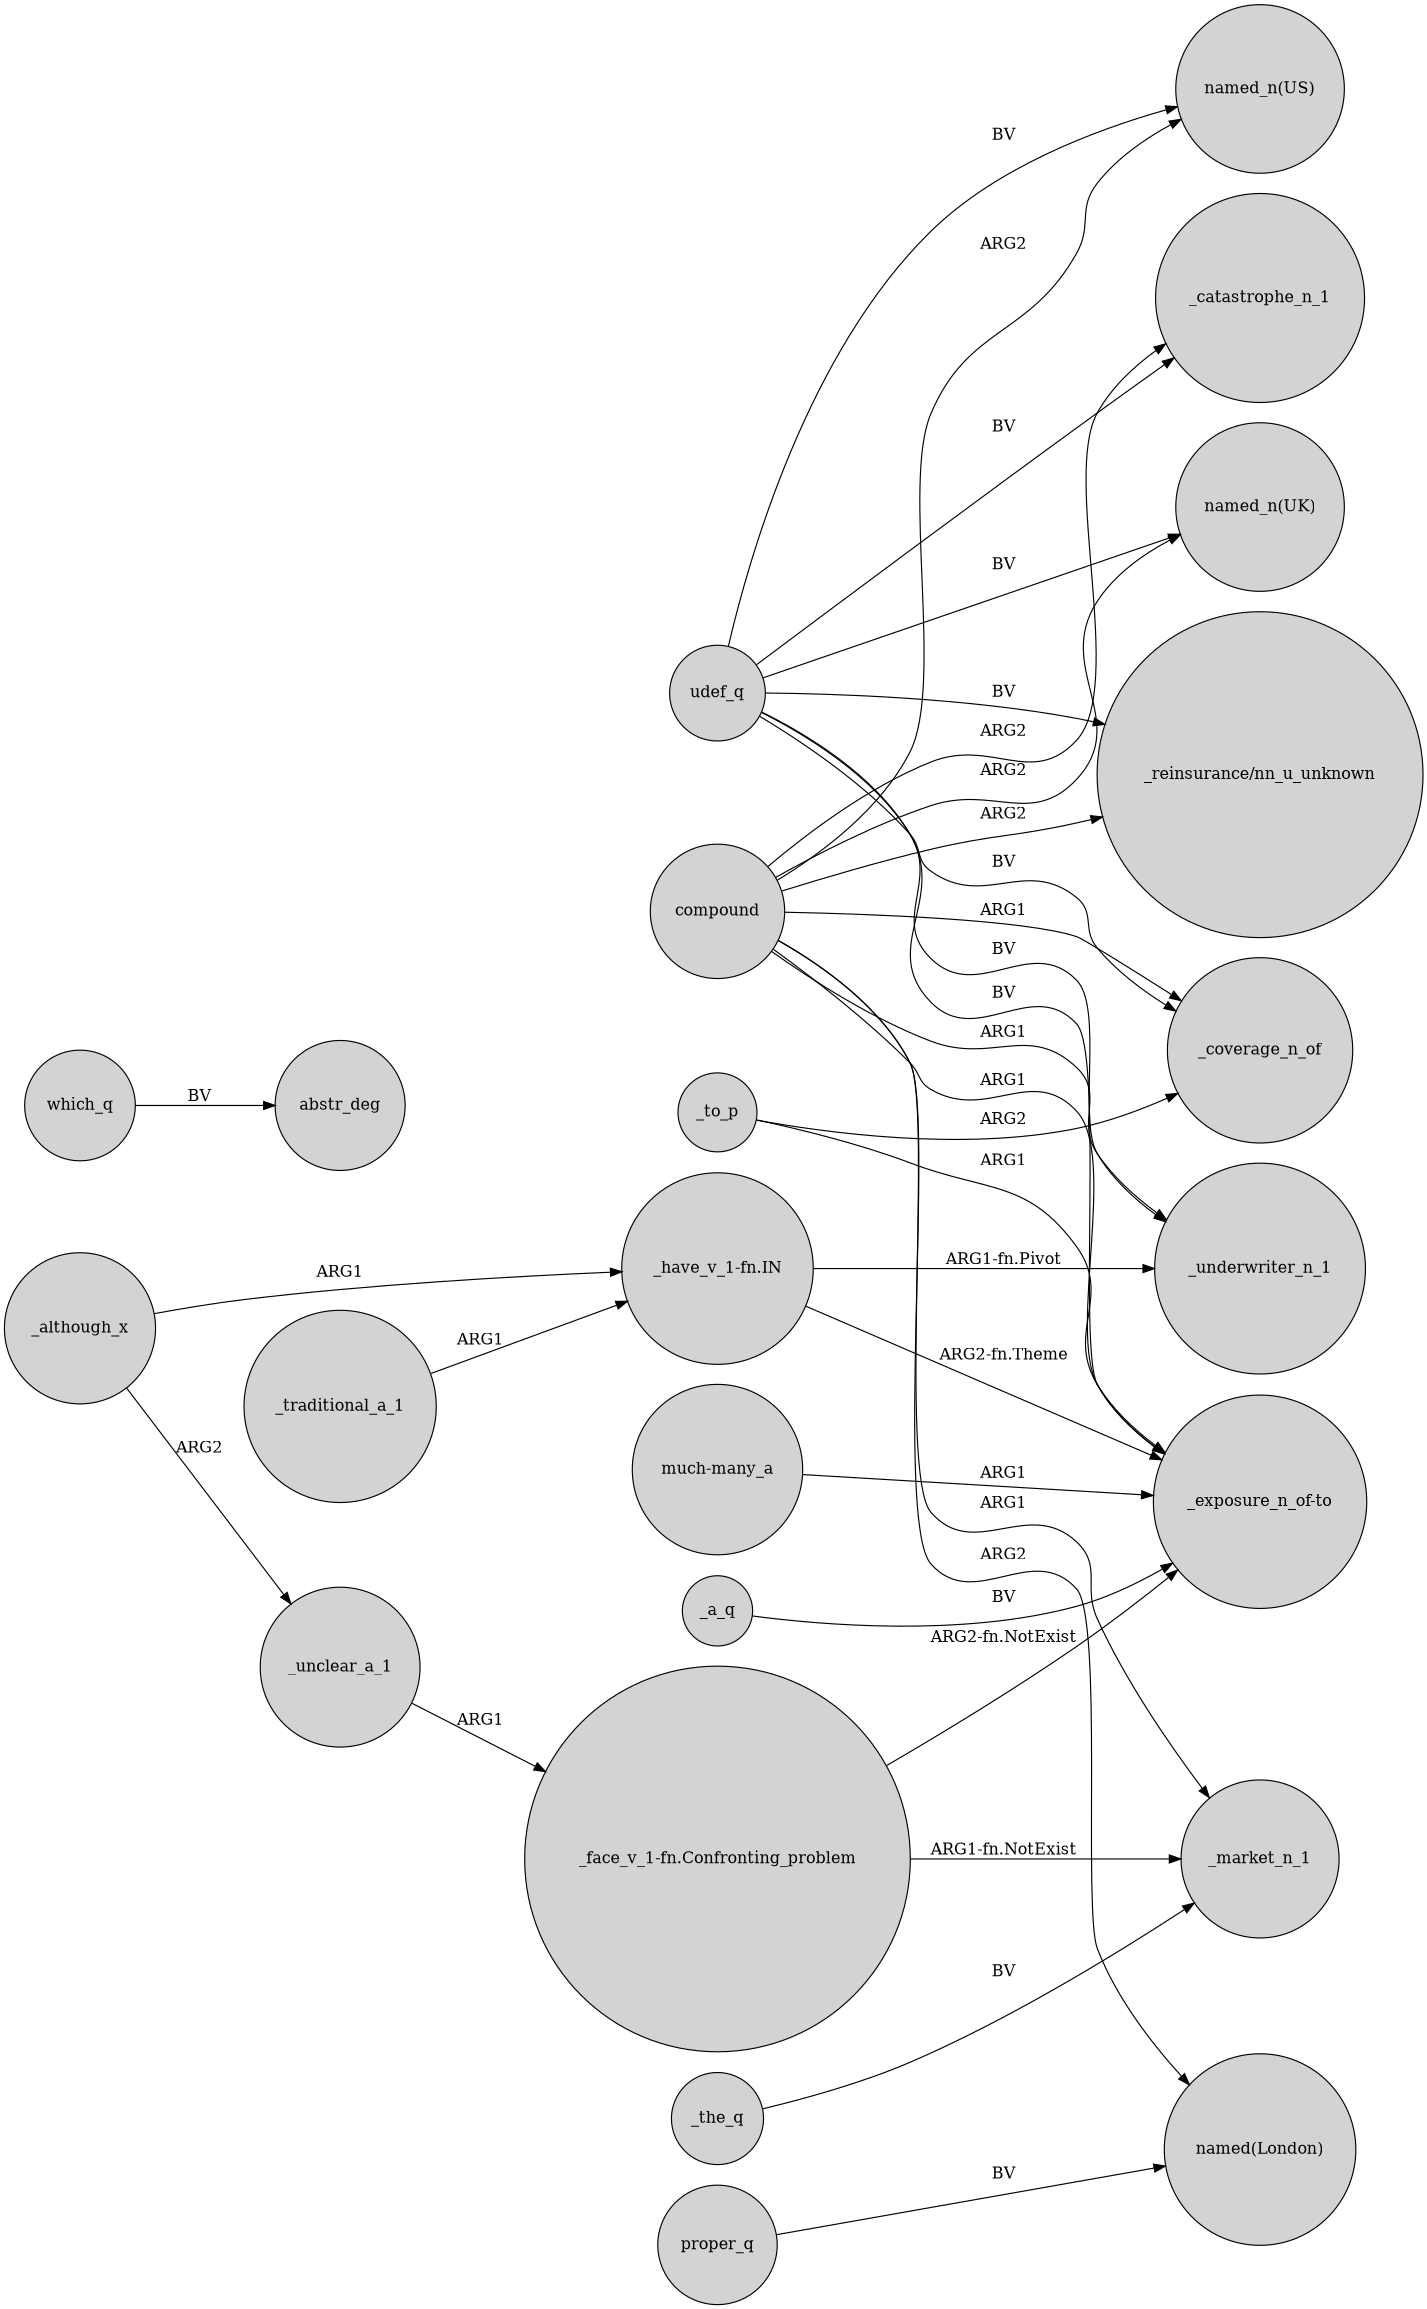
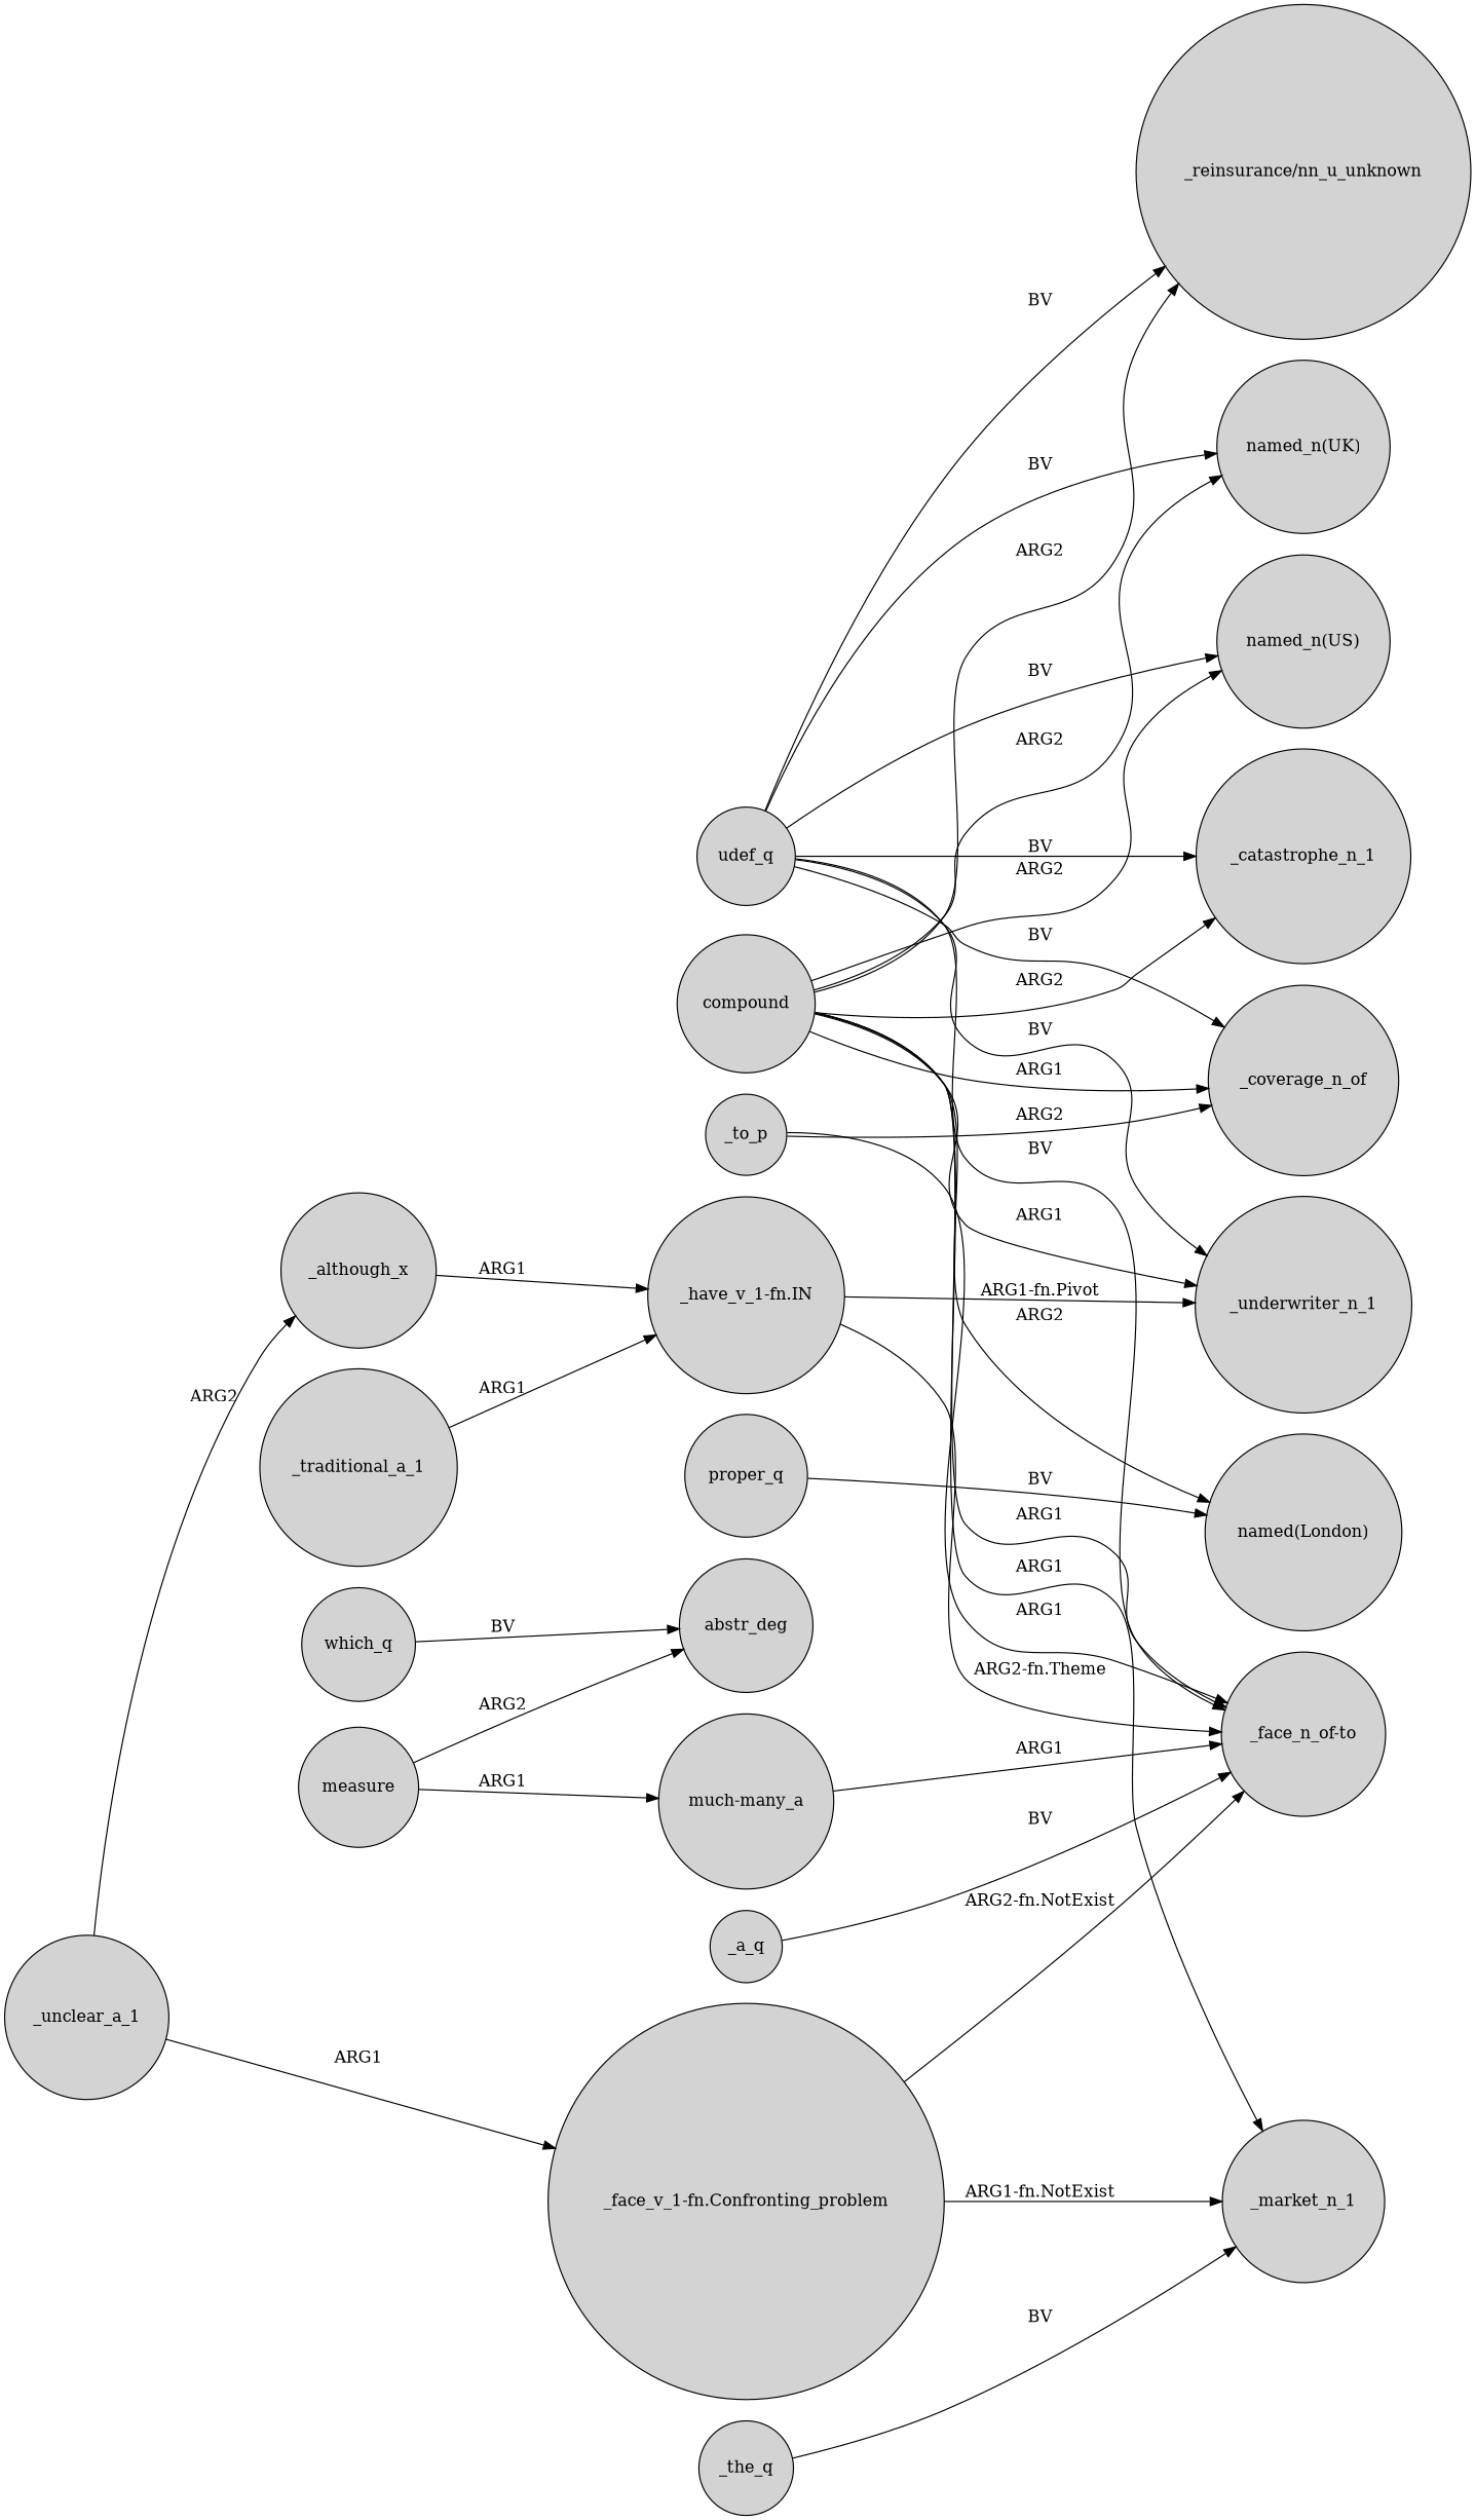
  digraph {
    rankdir=LR
    node [shape=circle style=filled]
    compound
    _underwriter_n_1
    "named_n(UK)"
    "named_n(US)"
-   "_exposure_n_of-to"
+   "_exposure_n_of-to" [label="_face_n_of-to"]
    _catastrophe_n_1
    _coverage_n_of
    _market_n_1
    "named(London)"
    "_reinsurance/nn_u_unknown"
+   measure
    abstr_deg
    "much-many_a"
    udef_q
    _a_q
    _traditional_a_1
    "_have_v_1-fn.IN"
    _to_p
    "_face_v_1-fn.Confronting_problem"
    which_q
    _although_x
    _unclear_a_1
    proper_q
    _the_q
    compound -> _underwriter_n_1 [label=ARG1]
    compound -> "named_n(UK)" [label=ARG2]
    compound -> "named_n(US)" [label=ARG2]
    compound -> "_exposure_n_of-to" [label=ARG1]
    compound -> _catastrophe_n_1 [label=ARG2]
    compound -> _coverage_n_of [label=ARG1]
    compound -> _market_n_1 [label=ARG1]
    compound -> "named(London)" [label=ARG2]
    compound -> "_reinsurance/nn_u_unknown" [label=ARG2]
+   measure -> abstr_deg [label=ARG2]
+   measure -> "much-many_a" [label=ARG1]
    "much-many_a" -> "_exposure_n_of-to" [label=ARG1]
    udef_q -> _underwriter_n_1 [label=BV]
    udef_q -> "named_n(UK)" [label=BV]
    udef_q -> "named_n(US)" [label=BV]
    udef_q -> "_exposure_n_of-to" [label=BV]
    udef_q -> _catastrophe_n_1 [label=BV]
    udef_q -> _coverage_n_of [label=BV]
    udef_q -> "_reinsurance/nn_u_unknown" [label=BV]
    _a_q -> "_exposure_n_of-to" [label=BV]
    _traditional_a_1 -> "_have_v_1-fn.IN" [label=ARG1]
    "_have_v_1-fn.IN" -> _underwriter_n_1 [label="ARG1-fn.Pivot"]
    "_have_v_1-fn.IN" -> "_exposure_n_of-to" [label="ARG2-fn.Theme"]
    _to_p -> "_exposure_n_of-to" [label=ARG1]
    _to_p -> _coverage_n_of [label=ARG2]
    "_face_v_1-fn.Confronting_problem" -> "_exposure_n_of-to" [label="ARG2-fn.NotExist"]
    "_face_v_1-fn.Confronting_problem" -> _market_n_1 [label="ARG1-fn.NotExist"]
    which_q -> abstr_deg [label=BV]
    _although_x -> "_have_v_1-fn.IN" [label=ARG1]
-   _although_x -> _unclear_a_1 [label=ARG2]
+   _unclear_a_1 -> _although_x [label=ARG2]
    _unclear_a_1 -> "_face_v_1-fn.Confronting_problem" [label=ARG1]
    proper_q -> "named(London)" [label=BV]
    _the_q -> _market_n_1 [label=BV]
  }
